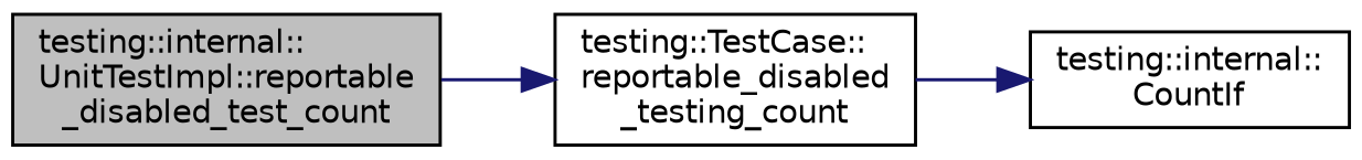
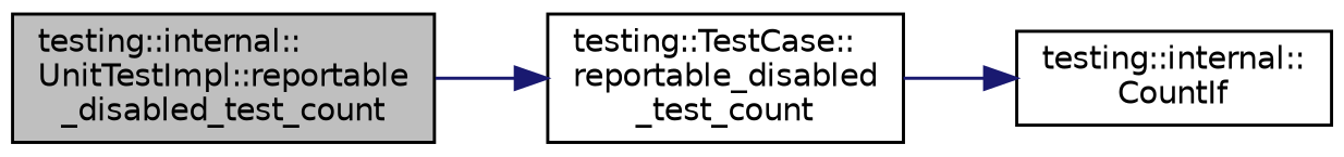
  digraph {
    rankdir=LR
    node [color=black fillcolor=white fontname=Helvetica fontsize=10 shape=record style=filled]
    edge [color=midnightblue fontname=Helvetica fontsize=10 labelfontname=Helvetica labelfontsize=10 style=solid]
    n1 [fillcolor=grey75 fontcolor=black height=0.2 label="testing::internal::\lUnitTestImpl::reportable\l_disabled_test_count" width=0.4]
-   n2 [height=0.2 label="testing::TestCase::\lreportable_disabled\l_testing_count" width=0.4]
+   n2 [height=0.2 label="testing::TestCase::\lreportable_disabled\l_test_count" width=0.4]
    n3 [height=0.2 label="testing::internal::\lCountIf" width=0.4]
    n1 -> n2
    n2 -> n3
  }
